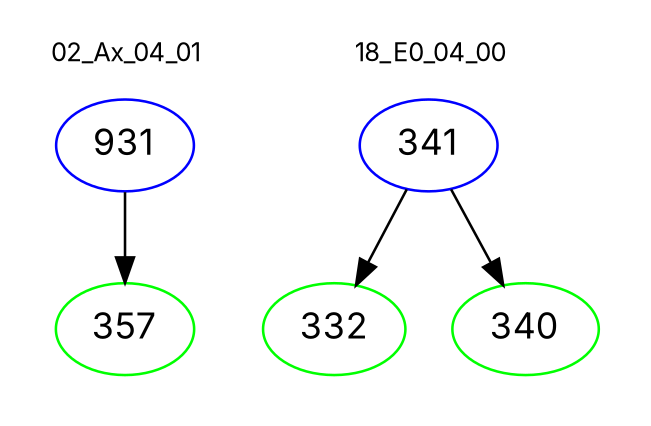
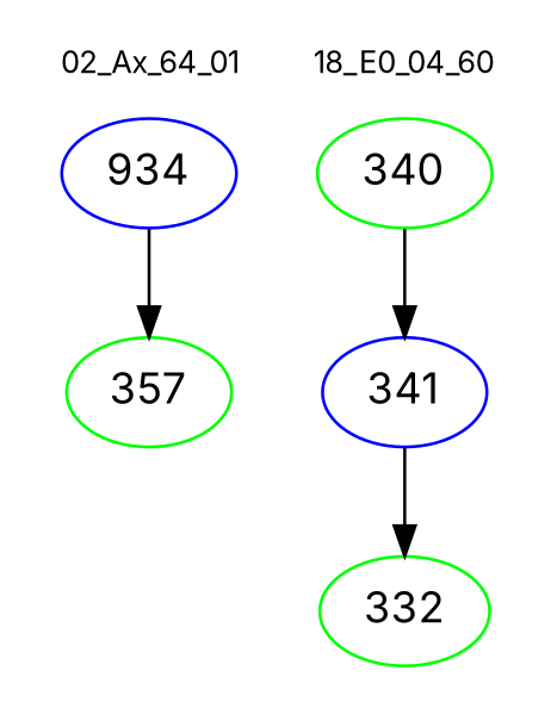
  digraph {
    fontname=Inter
    node [color=green fontname=Inter]
    edge [color=black fontname=Inter]
-   n1 [color=blue label=931]
+   n1 [color=blue label=934]
    n2 [label=357]
    n3 [color=blue label=341]
    n4 [label=332]
    n5 [label=340]
    subgraph cluster_1 {
      color=white
      fontsize=10
-     label="02_Ax_04_01"
+     label="02_Ax_64_01"
      n1
      n2
    }
    subgraph cluster_2 {
      color=white
      fontsize=10
-     label="18_E0_04_00"
+     label="18_E0_04_60"
      n3
      n4
      n5
    }
    n1 -> n2
    n3 -> n4
-   n3 -> n5
+   n5 -> n3
  }
